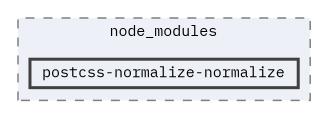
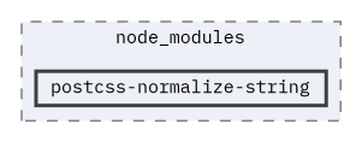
  digraph {
    compound=true
    rankdir=LR
    fontname="IBM Plex Mono"
-   n1 [color=grey25 fillcolor="#edf0f7" fontname="IBM Plex Mono" fontsize=10 height=0.2 label="postcss-normalize-normalize" shape=box style="filled,bold" width=0.4]
+   n1 [color=grey25 fillcolor="#edf0f7" fontname="IBM Plex Mono" fontsize=10 height=0.2 label="postcss-normalize-string" shape=box style="filled,bold" width=0.4]
    subgraph cluster_1 {
      bgcolor="#edf0f7"
      fontsize=10
      label=node_modules
      pencolor=grey50
      style="filled,dashed"
      n1
    }
  }
